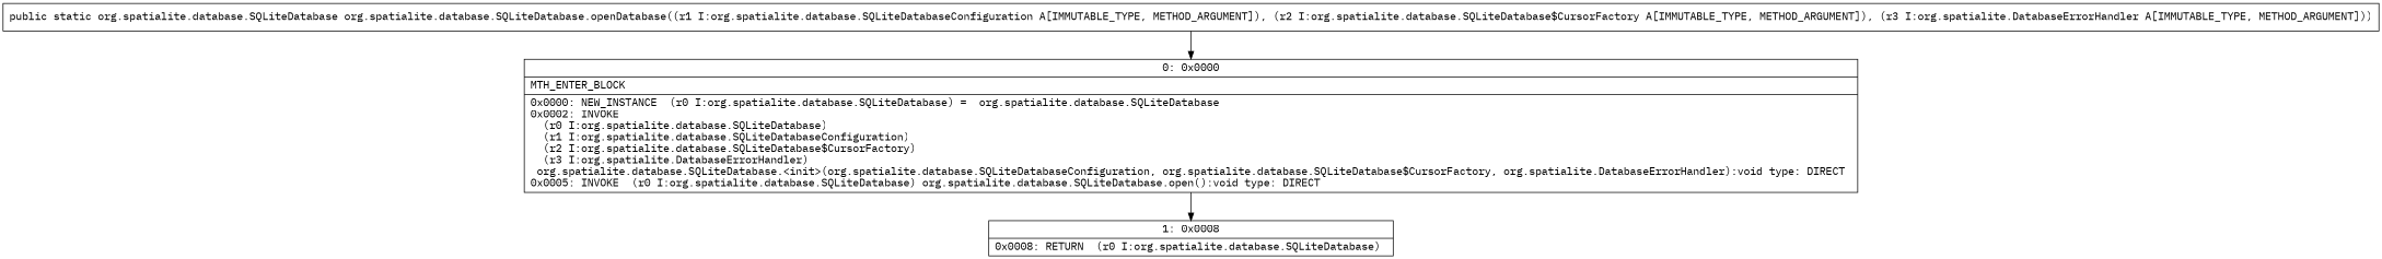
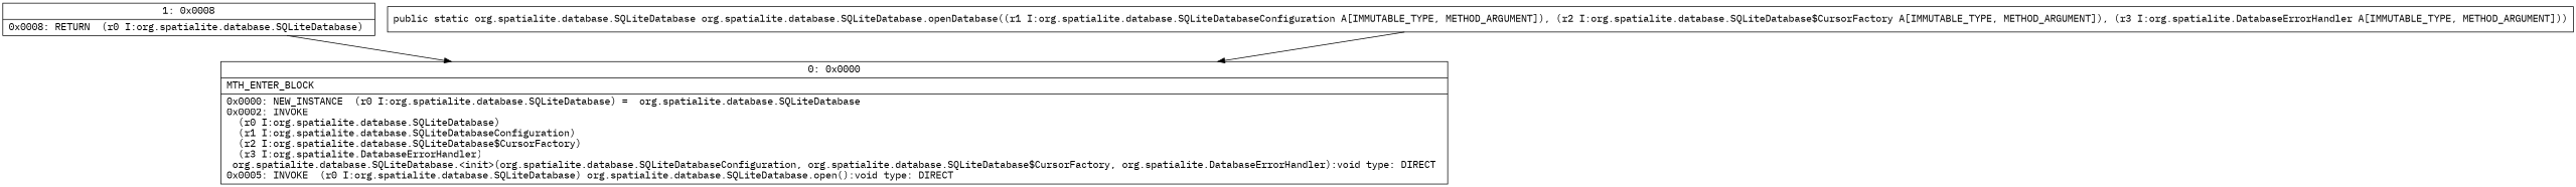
  digraph {
    fontname="IBM Plex Mono"
    node [shape=record fontname="IBM Plex Mono"]
    edge [fontname="IBM Plex Mono"]
    n1 [label="{0\:\ 0x0000|MTH_ENTER_BLOCK\l|0x0000: NEW_INSTANCE  (r0 I:org.spatialite.database.SQLiteDatabase) =  org.spatialite.database.SQLiteDatabase \l0x0002: INVOKE  \l  (r0 I:org.spatialite.database.SQLiteDatabase)\l  (r1 I:org.spatialite.database.SQLiteDatabaseConfiguration)\l  (r2 I:org.spatialite.database.SQLiteDatabase$CursorFactory)\l  (r3 I:org.spatialite.DatabaseErrorHandler)\l org.spatialite.database.SQLiteDatabase.\<init\>(org.spatialite.database.SQLiteDatabaseConfiguration, org.spatialite.database.SQLiteDatabase$CursorFactory, org.spatialite.DatabaseErrorHandler):void type: DIRECT \l0x0005: INVOKE  (r0 I:org.spatialite.database.SQLiteDatabase) org.spatialite.database.SQLiteDatabase.open():void type: DIRECT \l}"]
    n2 [label="{1\:\ 0x0008|0x0008: RETURN  (r0 I:org.spatialite.database.SQLiteDatabase) \l}"]
    n3 [label="{public static org.spatialite.database.SQLiteDatabase org.spatialite.database.SQLiteDatabase.openDatabase((r1 I:org.spatialite.database.SQLiteDatabaseConfiguration A[IMMUTABLE_TYPE, METHOD_ARGUMENT]), (r2 I:org.spatialite.database.SQLiteDatabase$CursorFactory A[IMMUTABLE_TYPE, METHOD_ARGUMENT]), (r3 I:org.spatialite.DatabaseErrorHandler A[IMMUTABLE_TYPE, METHOD_ARGUMENT])) }"]
-   n1 -> n2
+   n2 -> n1
    n3 -> n1
  }
